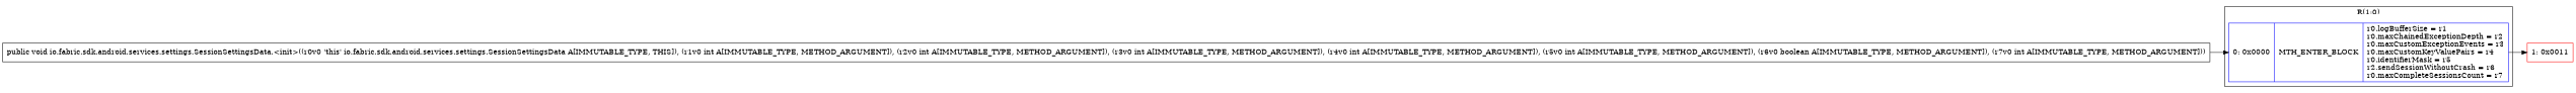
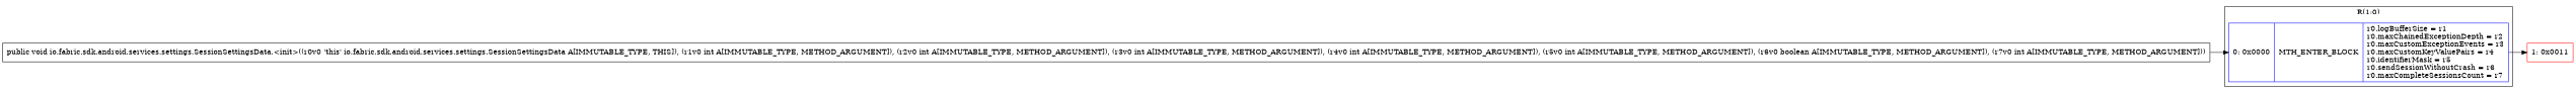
  digraph {
    rankdir=LR
    node [shape=record]
-   n1 [color=blue label="{0\:\ 0x0000|MTH_ENTER_BLOCK\l|r0.logBufferSize = r1\lr0.maxChainedExceptionDepth = r2\lr0.maxCustomExceptionEvents = r3\lr0.maxCustomKeyValuePairs = r4\lr0.identifierMask = r5\lr2.sendSessionWithoutCrash = r6\lr0.maxCompleteSessionsCount = r7\l}"]
+   n1 [color=blue label="{0\:\ 0x0000|MTH_ENTER_BLOCK\l|r0.logBufferSize = r1\lr0.maxChainedExceptionDepth = r2\lr0.maxCustomExceptionEvents = r3\lr0.maxCustomKeyValuePairs = r4\lr0.identifierMask = r5\lr0.sendSessionWithoutCrash = r6\lr0.maxCompleteSessionsCount = r7\l}"]
    n2 [color=red label="{1\:\ 0x0011}"]
    n3 [label="{public void io.fabric.sdk.android.services.settings.SessionSettingsData.\<init\>((r0v0 'this' io.fabric.sdk.android.services.settings.SessionSettingsData A[IMMUTABLE_TYPE, THIS]), (r1v0 int A[IMMUTABLE_TYPE, METHOD_ARGUMENT]), (r2v0 int A[IMMUTABLE_TYPE, METHOD_ARGUMENT]), (r3v0 int A[IMMUTABLE_TYPE, METHOD_ARGUMENT]), (r4v0 int A[IMMUTABLE_TYPE, METHOD_ARGUMENT]), (r5v0 int A[IMMUTABLE_TYPE, METHOD_ARGUMENT]), (r6v0 boolean A[IMMUTABLE_TYPE, METHOD_ARGUMENT]), (r7v0 int A[IMMUTABLE_TYPE, METHOD_ARGUMENT])) }"]
    subgraph cluster_1 {
      label="R(1:0)"
      n1
    }
    n1 -> n2
    n3 -> n1
  }
